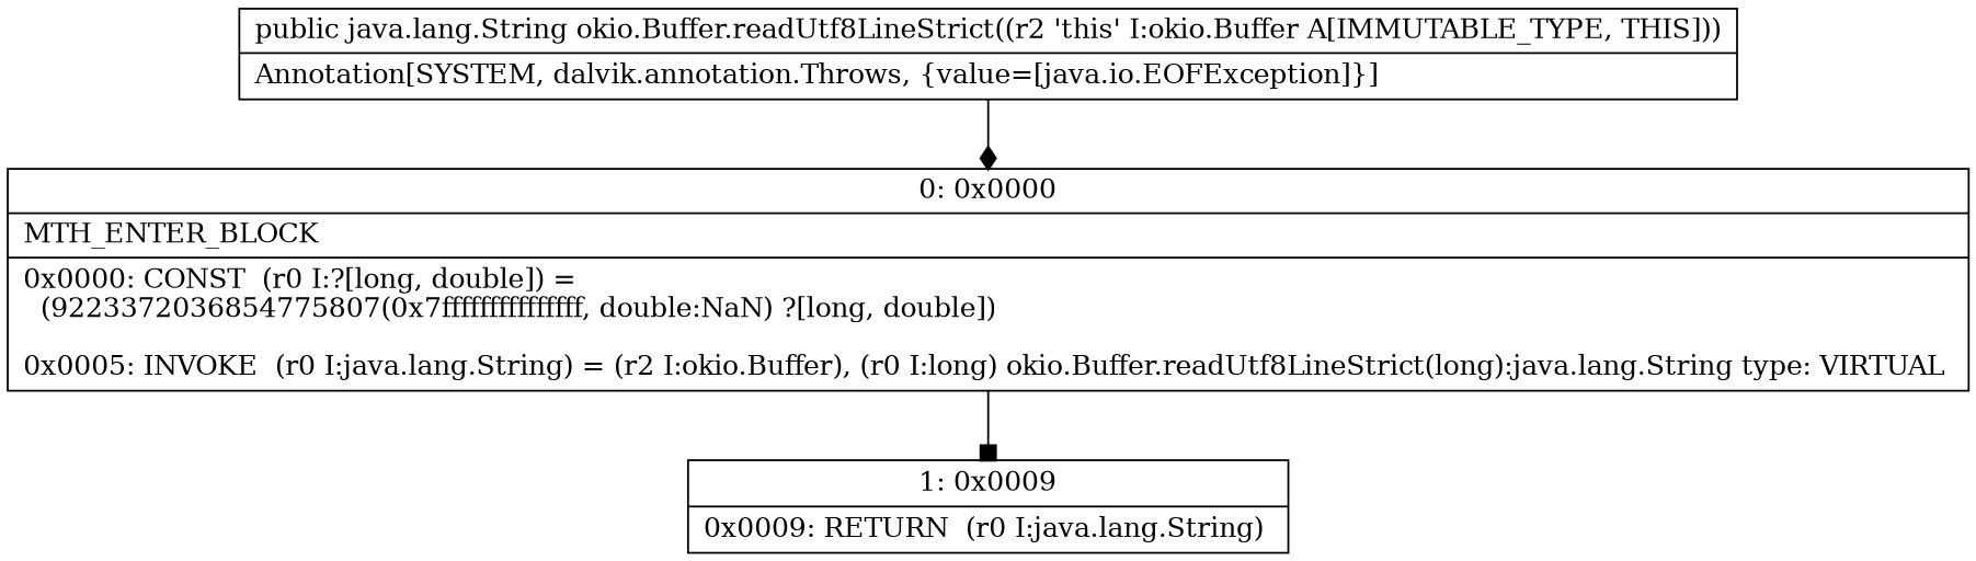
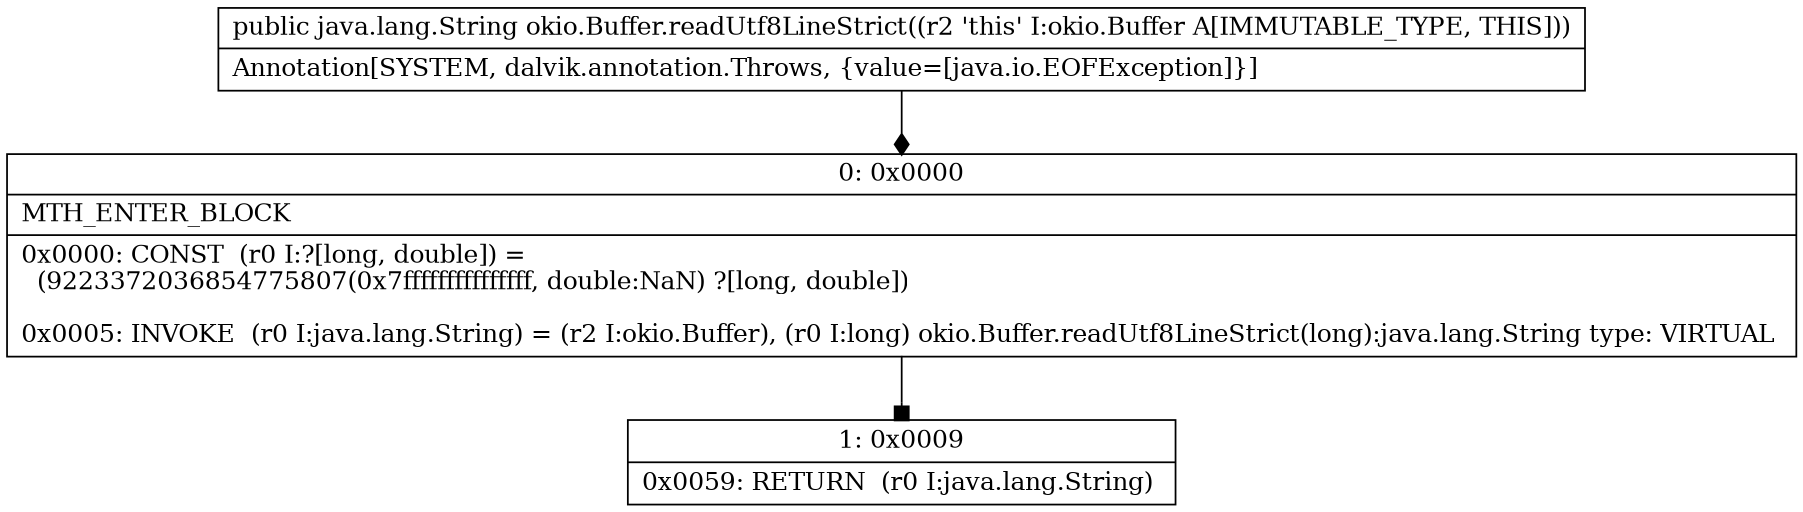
  digraph {
    node [shape=record]
    n1 [label="{0\:\ 0x0000|MTH_ENTER_BLOCK\l|0x0000: CONST  (r0 I:?[long, double]) = \l  (9223372036854775807(0x7fffffffffffffff, double:NaN) ?[long, double])\l \l0x0005: INVOKE  (r0 I:java.lang.String) = (r2 I:okio.Buffer), (r0 I:long) okio.Buffer.readUtf8LineStrict(long):java.lang.String type: VIRTUAL \l}"]
-   n2 [label="{1\:\ 0x0009|0x0009: RETURN  (r0 I:java.lang.String) \l}"]
+   n2 [label="{1\:\ 0x0009|0x0059: RETURN  (r0 I:java.lang.String) \l}"]
    n3 [label="{public java.lang.String okio.Buffer.readUtf8LineStrict((r2 'this' I:okio.Buffer A[IMMUTABLE_TYPE, THIS]))  | Annotation[SYSTEM, dalvik.annotation.Throws, \{value=[java.io.EOFException]\}]\l}"]
    n1 -> n2 [arrowhead=box]
    n3 -> n1 [arrowhead=diamond]
  }
